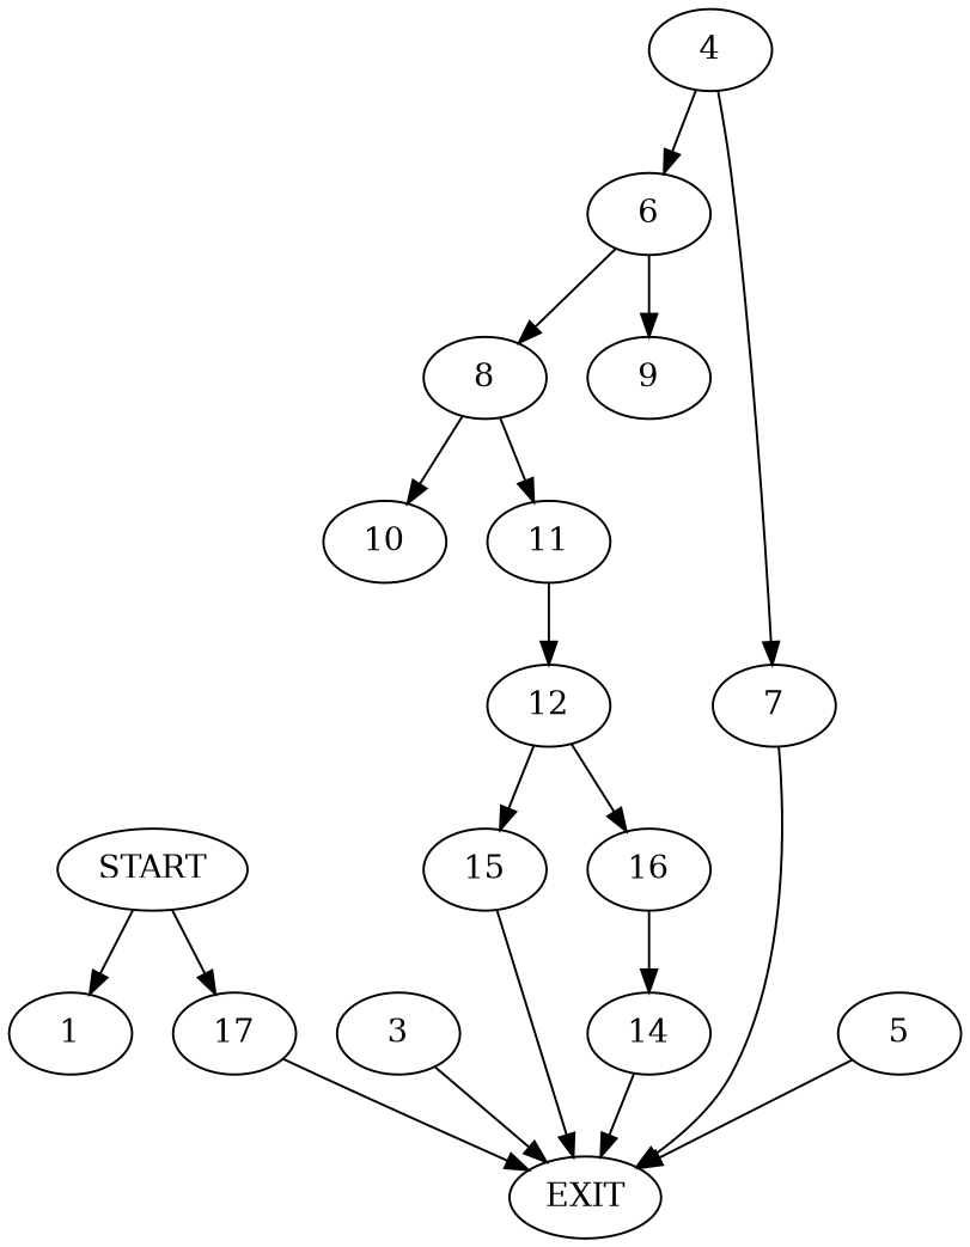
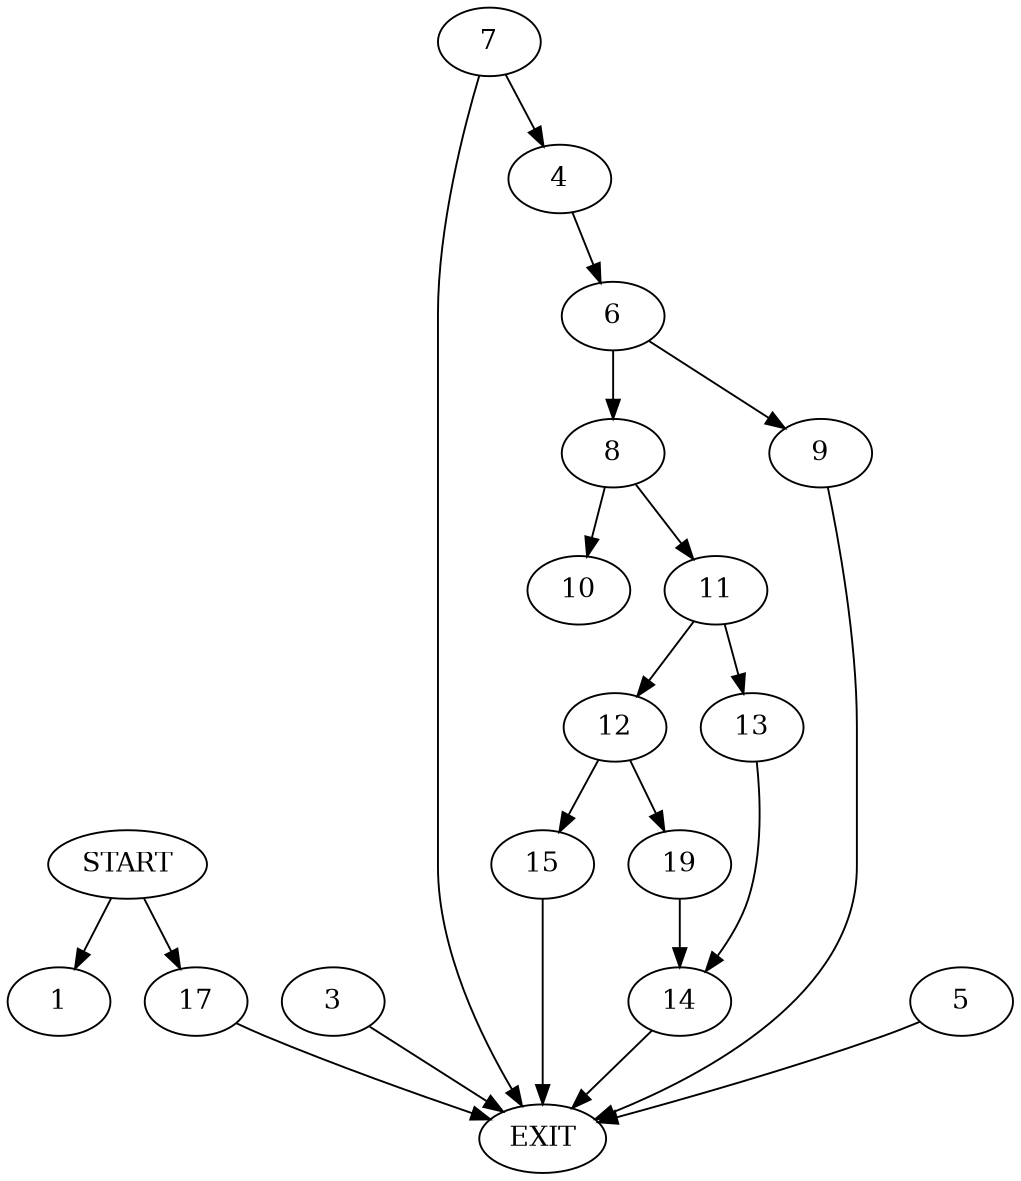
  digraph {
    n1 [label=START]
    1
    17
    n4 [label=EXIT]
    3
    4
    6
    7
    5
    8
    9
    10
    11
    12
+   13
    15
-   16
+   16 [label=19]
    14
    n1 -> 1
    n1 -> 17
    17 -> n4
    3 -> n4
    4 -> 6
-   4 -> 7
+   7 -> 4
    6 -> 8
    6 -> 9
    7 -> n4
    5 -> n4
    8 -> 10
    8 -> 11
+   9 -> n4
    11 -> 12
+   11 -> 13
    12 -> 15
    12 -> 16
+   13 -> 14
    15 -> n4
    16 -> 14
    14 -> n4
  }
